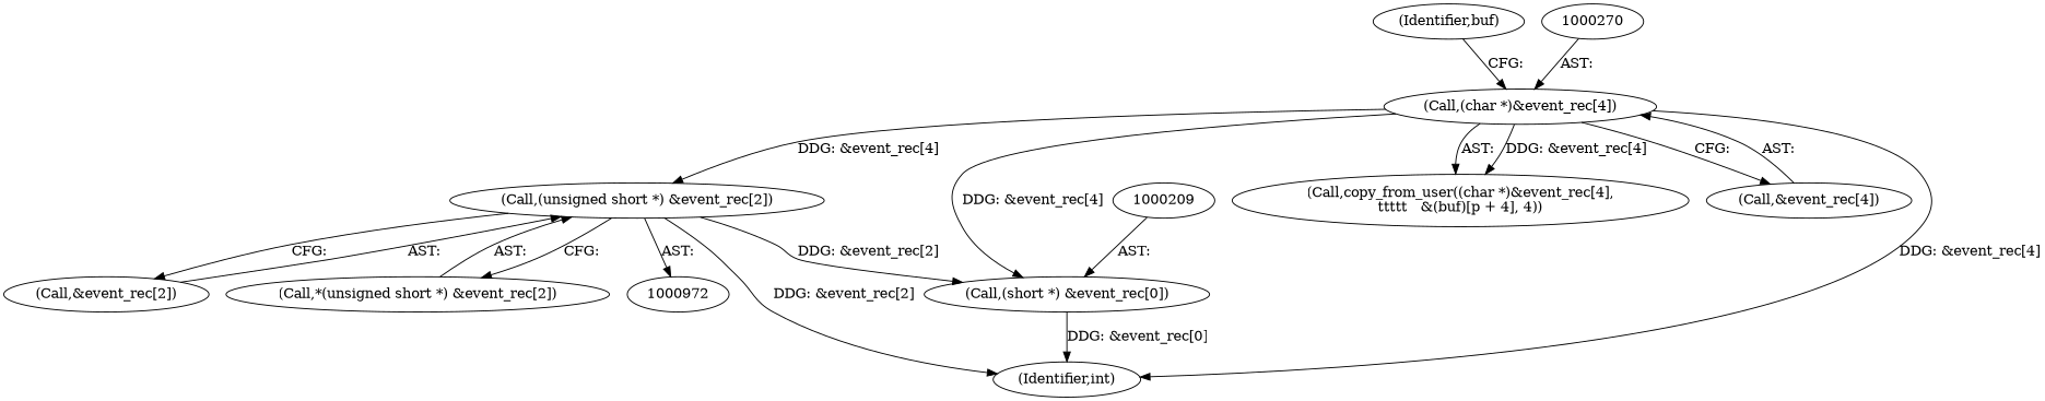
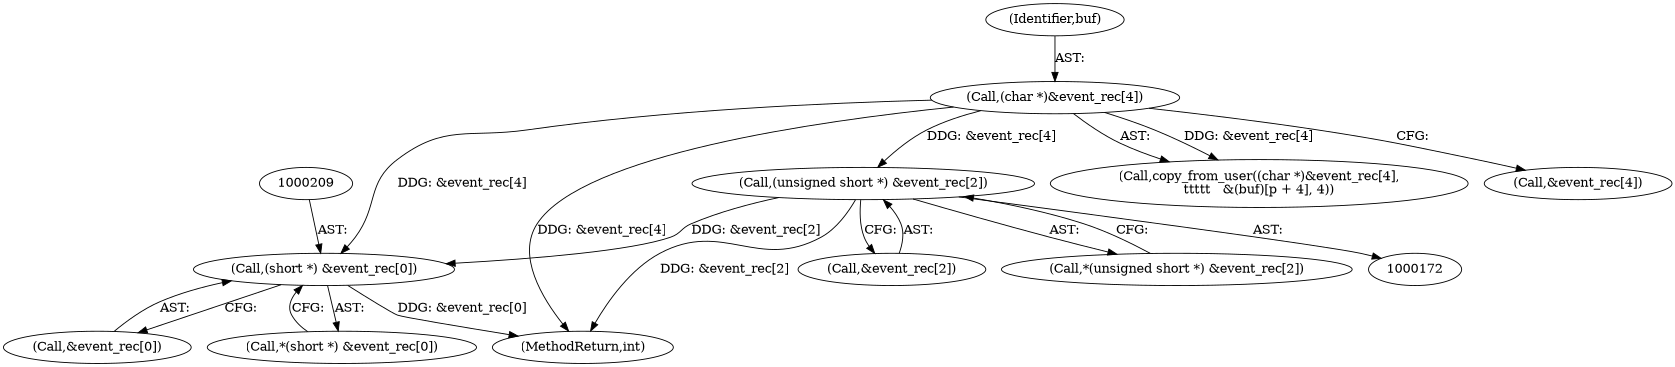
  digraph {
    n1 [label="(Call,(unsigned short *) &event_rec[2])"]
    n2 [label="(Call,(short *) &event_rec[0])"]
-   n3 [label="(Identifier,int)"]
+   n3 [label="(MethodReturn,int)"]
    n4 [label="(Call,*(unsigned short *) &event_rec[2])"]
    n5 [label="(Call,&event_rec[2])"]
-   1000172 [label=1000972]
+   1000172
+   n7 [label="(Call,&event_rec[0])"]
+   n8 [label="(Call,*(short *) &event_rec[0])"]
    n9 [label="(Call,(char *)&event_rec[4])"]
    n10 [label="(Call,copy_from_user((char *)&event_rec[4],\n\t\t\t\t\t   &(buf)[p + 4], 4))"]
    n11 [label="(Call,&event_rec[4])"]
    n12 [label="(Identifier,buf)"]
-   1000270
    1000209
    n1 -> n2 [label="DDG: &event_rec[2]"]
    n1 -> n3 [label="DDG: &event_rec[2]"]
-   n1 -> n4 [label="CFG: "]
+   n1 -> n4 [label="AST: "]
    n1 -> n5 [label="CFG: "]
    n1 -> 1000172 [label="AST: "]
    n2 -> n3 [label="DDG: &event_rec[0]"]
-   n4 -> n1 [label="AST: "]
+   n2 -> n7 [label="CFG: "]
+   n2 -> n8 [label="AST: "]
+   n4 -> n1 [label="CFG: "]
    n5 -> n1 [label="AST: "]
+   n7 -> n2 [label="AST: "]
+   n8 -> n2 [label="CFG: "]
    n9 -> n1 [label="DDG: &event_rec[4]"]
    n9 -> n2 [label="DDG: &event_rec[4]"]
    n9 -> n3 [label="DDG: &event_rec[4]"]
    n9 -> n10 [label="AST: "]
    n9 -> n10 [label="DDG: &event_rec[4]"]
    n9 -> n11 [label="CFG: "]
-   n11 -> n9 [label="AST: "]
-   n12 -> n9 [label="CFG: "]
-   1000270 -> n9 [label="AST: "]
+   n12 -> n9 [label="AST: "]
    1000209 -> n2 [label="AST: "]
  }
